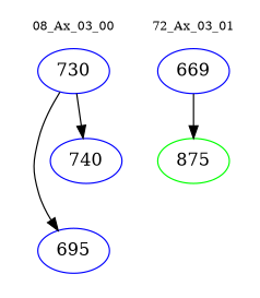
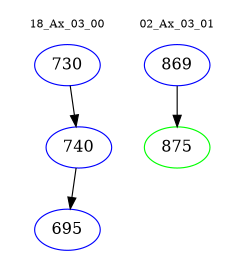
  digraph {
    node [color=blue]
    edge [color=black]
    n1 [label=730]
    n2 [label=695]
    n3 [label=740]
-   n4 [label=669]
+   n4 [label=869]
    n5 [color=green label=875]
    subgraph cluster_1 {
      color=white
      fontsize=10
-     label="08_Ax_03_00"
+     label="18_Ax_03_00"
      n1
      n2
      n3
    }
    subgraph cluster_2 {
      color=white
      fontsize=10
-     label="72_Ax_03_01"
+     label="02_Ax_03_01"
      n4
      n5
    }
-   n1 -> n2
+   n3 -> n2
    n1 -> n3
    n4 -> n5
  }
